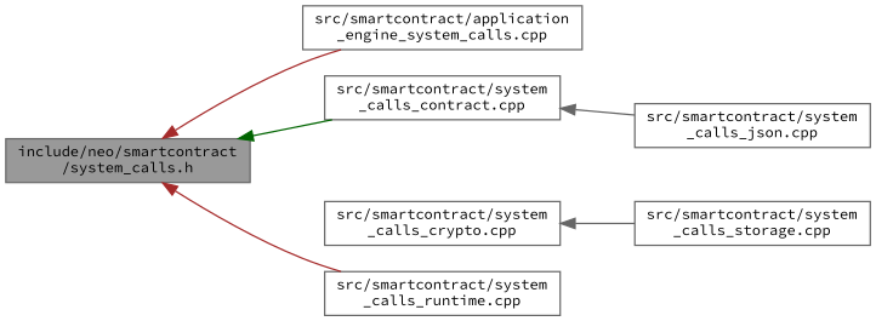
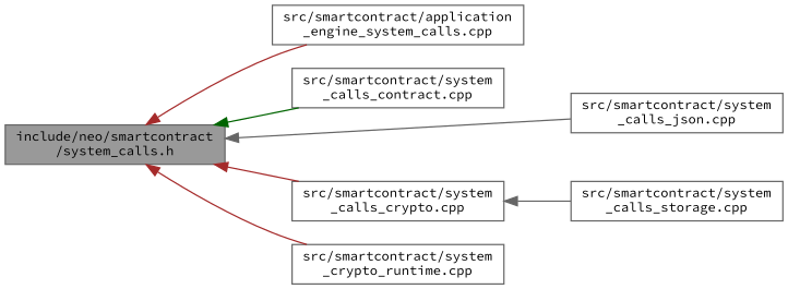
  digraph {
    fontname="Source Code Pro"
    rankdir=LR
    node [color=grey40 fillcolor=white fontname="Source Code Pro" fontsize=10 shape=box style=filled]
    edge [color=brown dir=back fontname="Source Code Pro" fontsize=10 labelfontname=Helvetica labelfontsize=10 style=solid]
    n1 [color=gray40 fillcolor=grey60 fontcolor=black height=0.2 label="include/neo/smartcontract\l/system_calls.h" width=0.4]
    n2 [height=0.2 label="src/smartcontract/application\l_engine_system_calls.cpp" width=0.4]
    n3 [height=0.2 label="src/smartcontract/system\l_calls_contract.cpp" width=0.4]
    n4 [height=0.2 label="src/smartcontract/system\l_calls_crypto.cpp" width=0.4]
    n5 [height=0.2 label="src/smartcontract/system\l_calls_json.cpp" width=0.4]
-   n6 [height=0.2 label="src/smartcontract/system\l_calls_runtime.cpp" width=0.4]
+   n6 [height=0.2 label="src/smartcontract/system\l_crypto_runtime.cpp" width=0.4]
    n7 [height=0.2 label="src/smartcontract/system\l_calls_storage.cpp" width=0.4]
    n1 -> n2
    n1 -> n3 [color=darkgreen]
-   n3 -> n5 [color=gray40]
+   n1 -> n4
+   n1 -> n5 [color=gray40]
    n1 -> n6
    n4 -> n7 [color=gray40]
  }
